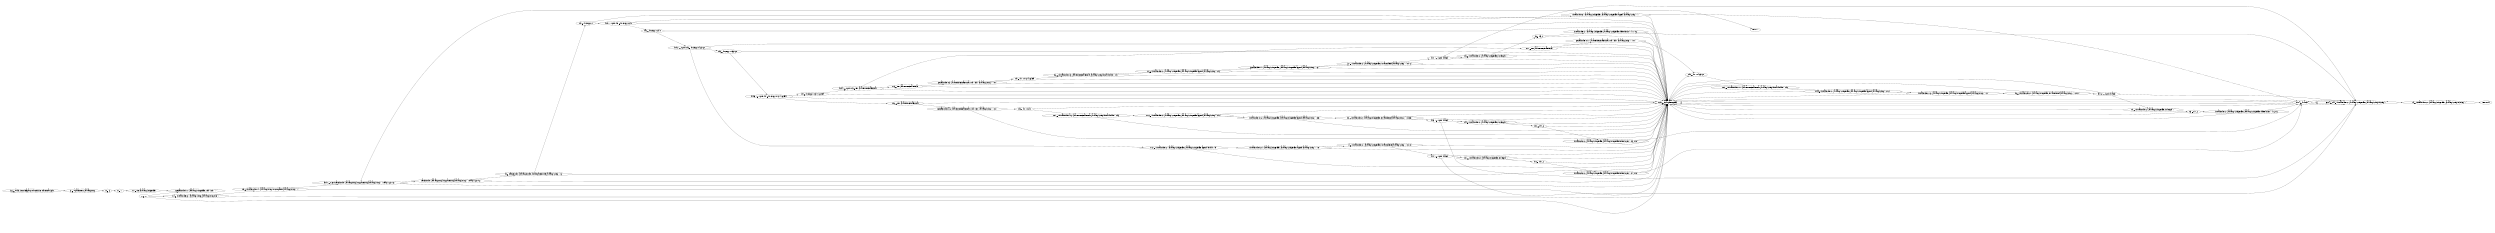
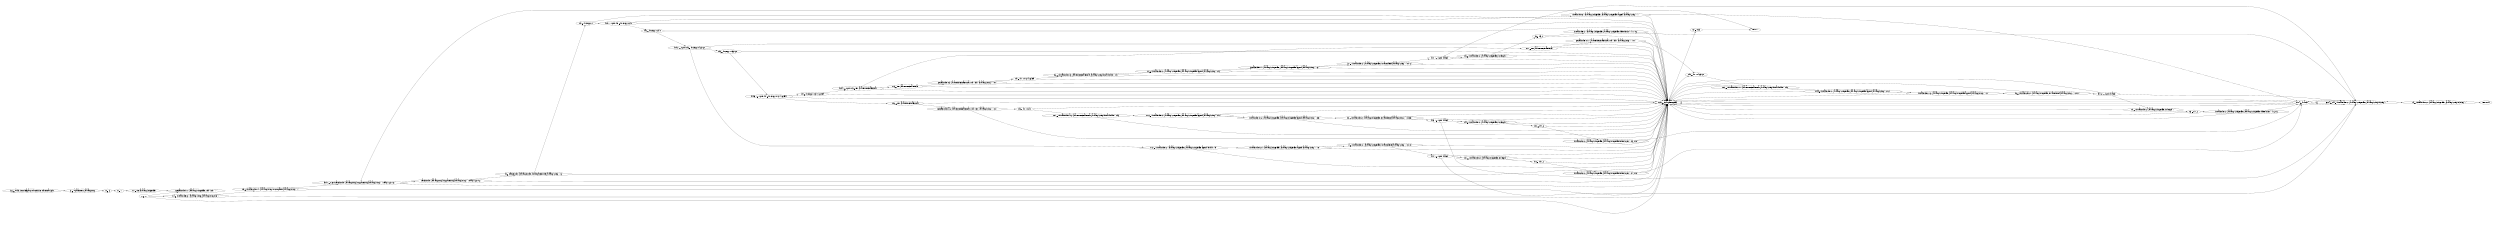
  digraph {
    rankdir=LR
    n1 [label="r36 := @this: com.megagao.production.ssm.util.FormatStyle"]
    n2 [label="r3 := @parameter0: java.lang.Long"]
    n3 [label="z0 = 3"]
    "r0 = \"\""
    "$r1 = new java.lang.StringBuffer"
    "specialinvoke $r1.<java.lang.StringBuffer: void <init>()>()"
    "r2 = $r1"
    "$r4 = virtualinvoke r3.<java.lang.String: java.lang.String trim()>()"
    "$r25 := @caughtexception"
    "$i0 = virtualinvoke $r4.<java.lang.String: int compareTo(java.lang.String)>(\"\")"
    "$d2 = d0 / 1048576.0"
+   "r27 = $r25"
    "if $i0 != 0 goto staticinvoke <java.lang.Long: long parseLong(java.lang.String)>(\"1099511627776\")"
    "return \"\""
    "staticinvoke <java.lang.Long: long parseLong(java.lang.String)>(\"1099511627776\")"
    "d0 = staticinvoke <java.lang.Double: double parseDouble(java.lang.String)>(r3)"
    "$b1 = d0 cmpg 0.0"
    "if $b1 > 0 goto $b2 = d0 cmpg 1024.0"
    "virtualinvoke r2.<java.lang.StringBuffer: java.lang.StringBuffer append(java.lang.String)>(\"\")"
    "$b2 = d0 cmpg 1024.0"
    "goto [?= (branch)]"
    "if $b2 >= 0 goto $b3 = d0 cmpg 1048576.0"
    "goto [?= $r9 = virtualinvoke r2.<java.lang.StringBuffer: java.lang.String toString()>()]"
    "$r9 = virtualinvoke r2.<java.lang.StringBuffer: java.lang.String toString()>()"
    "$r21 = virtualinvoke r2.<java.lang.StringBuffer: java.lang.StringBuffer append(double)>(d0)"
    "$b3 = d0 cmpg 1048576.0"
    "virtualinvoke $r21.<java.lang.StringBuffer: java.lang.StringBuffer append(java.lang.String)>(\" B\")"
    "if $b3 >= 0 goto $b4 = d0 cmpg 1.073741824E9"
    "i14 = virtualinvoke r2.<java.lang.StringBuffer: int lastIndexOf(java.lang.String)>(\".00 B\")"
    "if i14 <= 0 goto (branch)"
    "$i11 = virtualinvoke r2.<java.lang.StringBuffer: int length()>()"
    "$i12 = $i11 - 2"
    "virtualinvoke r2.<java.lang.StringBuffer: java.lang.StringBuffer delete(int,int)>(i14, $i12)"
    "$r16 = new java.text.DecimalFormat"
    "$b4 = d0 cmpg 1.073741824E9"
    "specialinvoke $r16.<java.text.DecimalFormat: void <init>(java.lang.String)>(\".00\")"
    "if $b4 >= 0 goto $r5 = new java.text.DecimalFormat"
    "$d3 = d0 / 1024.0"
    "$r17 = virtualinvoke $r16.<java.text.DecimalFormat: java.lang.String format(double)>($d3)"
    "$r18 = virtualinvoke r2.<java.lang.StringBuffer: java.lang.StringBuffer append(java.lang.String)>($r17)"
    "virtualinvoke $r18.<java.lang.StringBuffer: java.lang.StringBuffer append(java.lang.String)>(\" KB\")"
    "i15 = virtualinvoke r2.<java.lang.StringBuffer: int lastIndexOf(java.lang.String)>(\".00 KB\")"
    "if i15 <= 0 goto (branch)"
    "$i9 = virtualinvoke r2.<java.lang.StringBuffer: int length()>()"
    "$i10 = $i9 - 3"
    "virtualinvoke r2.<java.lang.StringBuffer: java.lang.StringBuffer delete(int,int)>(i15, $i10)"
    "$r11 = new java.text.DecimalFormat"
    "$r5 = new java.text.DecimalFormat"
    "specialinvoke $r11.<java.text.DecimalFormat: void <init>(java.lang.String)>(\".00\")"
    "specialinvoke $r5.<java.text.DecimalFormat: void <init>(java.lang.String)>(\".00\")"
    "$r12 = virtualinvoke $r11.<java.text.DecimalFormat: java.lang.String format(double)>($d2)"
    "$r13 = virtualinvoke r2.<java.lang.StringBuffer: java.lang.StringBuffer append(java.lang.String)>($r12)"
    "virtualinvoke $r13.<java.lang.StringBuffer: java.lang.StringBuffer append(java.lang.String)>(\" M\")"
    "i16 = virtualinvoke r2.<java.lang.StringBuffer: int lastIndexOf(java.lang.String)>(\".00 M\")"
    "if i16 <= 0 goto (branch)"
    "$i7 = virtualinvoke r2.<java.lang.StringBuffer: int length()>()"
    "$i8 = $i7 - 2"
    "virtualinvoke r2.<java.lang.StringBuffer: java.lang.StringBuffer delete(int,int)>(i16, $i8)"
    "$d1 = d0 / 1.073741824E9"
    "$r6 = virtualinvoke $r5.<java.text.DecimalFormat: java.lang.String format(double)>($d1)"
    "$r7 = virtualinvoke r2.<java.lang.StringBuffer: java.lang.StringBuffer append(java.lang.String)>($r6)"
    "virtualinvoke $r7.<java.lang.StringBuffer: java.lang.StringBuffer append(java.lang.String)>(\" G\")"
    "i17 = virtualinvoke r2.<java.lang.StringBuffer: int lastIndexOf(java.lang.String)>(\".00 G\")"
    "if i17 <= 0 goto (branch)"
    "$i5 = virtualinvoke r2.<java.lang.StringBuffer: int length()>()"
    "$i6 = $i5 - 2"
    "virtualinvoke r2.<java.lang.StringBuffer: java.lang.StringBuffer delete(int,int)>(i17, $i6)"
    "return $r9"
    n1 -> n2
    n2 -> n3
    n3 -> "r0 = \"\""
    "r0 = \"\"" -> "$r1 = new java.lang.StringBuffer"
    "$r1 = new java.lang.StringBuffer" -> "specialinvoke $r1.<java.lang.StringBuffer: void <init>()>()"
    "r2 = $r1" -> "specialinvoke $r1.<java.lang.StringBuffer: void <init>()>()"
    "r2 = $r1" -> "$r4 = virtualinvoke r3.<java.lang.String: java.lang.String trim()>()"
    "r2 = $r1" -> "$r25 := @caughtexception"
    "$r4 = virtualinvoke r3.<java.lang.String: java.lang.String trim()>()" -> "$r25 := @caughtexception"
    "$r4 = virtualinvoke r3.<java.lang.String: java.lang.String trim()>()" -> "$i0 = virtualinvoke $r4.<java.lang.String: int compareTo(java.lang.String)>(\"\")"
    "$r25 := @caughtexception" -> "$d2 = d0 / 1048576.0"
+   "$r25 := @caughtexception" -> "r27 = $r25"
    "$i0 = virtualinvoke $r4.<java.lang.String: int compareTo(java.lang.String)>(\"\")" -> "$r25 := @caughtexception"
    "$i0 = virtualinvoke $r4.<java.lang.String: int compareTo(java.lang.String)>(\"\")" -> "if $i0 != 0 goto staticinvoke <java.lang.Long: long parseLong(java.lang.String)>(\"1099511627776\")"
    "$d2 = d0 / 1048576.0" -> "$r12 = virtualinvoke $r11.<java.text.DecimalFormat: java.lang.String format(double)>($d2)"
+   "r27 = $r25" -> "return \"\""
    "if $i0 != 0 goto staticinvoke <java.lang.Long: long parseLong(java.lang.String)>(\"1099511627776\")" -> "$r25 := @caughtexception"
    "if $i0 != 0 goto staticinvoke <java.lang.Long: long parseLong(java.lang.String)>(\"1099511627776\")" -> "return \"\""
    "if $i0 != 0 goto staticinvoke <java.lang.Long: long parseLong(java.lang.String)>(\"1099511627776\")" -> "staticinvoke <java.lang.Long: long parseLong(java.lang.String)>(\"1099511627776\")"
    "staticinvoke <java.lang.Long: long parseLong(java.lang.String)>(\"1099511627776\")" -> "$r25 := @caughtexception"
    "staticinvoke <java.lang.Long: long parseLong(java.lang.String)>(\"1099511627776\")" -> "d0 = staticinvoke <java.lang.Double: double parseDouble(java.lang.String)>(r3)"
    "d0 = staticinvoke <java.lang.Double: double parseDouble(java.lang.String)>(r3)" -> "$r25 := @caughtexception"
    "d0 = staticinvoke <java.lang.Double: double parseDouble(java.lang.String)>(r3)" -> "$b1 = d0 cmpg 0.0"
    "$b1 = d0 cmpg 0.0" -> "$r25 := @caughtexception"
    "$b1 = d0 cmpg 0.0" -> "if $b1 > 0 goto $b2 = d0 cmpg 1024.0"
    "if $b1 > 0 goto $b2 = d0 cmpg 1024.0" -> "$r25 := @caughtexception"
    "if $b1 > 0 goto $b2 = d0 cmpg 1024.0" -> "virtualinvoke r2.<java.lang.StringBuffer: java.lang.StringBuffer append(java.lang.String)>(\"\")"
    "if $b1 > 0 goto $b2 = d0 cmpg 1024.0" -> "$b2 = d0 cmpg 1024.0"
    "virtualinvoke r2.<java.lang.StringBuffer: java.lang.StringBuffer append(java.lang.String)>(\"\")" -> "$r25 := @caughtexception"
    "virtualinvoke r2.<java.lang.StringBuffer: java.lang.StringBuffer append(java.lang.String)>(\"\")" -> "goto [?= (branch)]"
    "$b2 = d0 cmpg 1024.0" -> "$r25 := @caughtexception"
    "$b2 = d0 cmpg 1024.0" -> "if $b2 >= 0 goto $b3 = d0 cmpg 1048576.0"
    "goto [?= (branch)]" -> "$r25 := @caughtexception"
    "goto [?= (branch)]" -> "$r25 := @caughtexception"
    "goto [?= (branch)]" -> "$r25 := @caughtexception"
    "goto [?= (branch)]" -> "$r25 := @caughtexception"
    "goto [?= (branch)]" -> "goto [?= $r9 = virtualinvoke r2.<java.lang.StringBuffer: java.lang.String toString()>()]"
    "goto [?= (branch)]" -> "goto [?= $r9 = virtualinvoke r2.<java.lang.StringBuffer: java.lang.String toString()>()]"
    "goto [?= (branch)]" -> "goto [?= $r9 = virtualinvoke r2.<java.lang.StringBuffer: java.lang.String toString()>()]"
    "goto [?= (branch)]" -> "goto [?= $r9 = virtualinvoke r2.<java.lang.StringBuffer: java.lang.String toString()>()]"
    "if $b2 >= 0 goto $b3 = d0 cmpg 1048576.0" -> "$r25 := @caughtexception"
    "if $b2 >= 0 goto $b3 = d0 cmpg 1048576.0" -> "$r21 = virtualinvoke r2.<java.lang.StringBuffer: java.lang.StringBuffer append(double)>(d0)"
    "if $b2 >= 0 goto $b3 = d0 cmpg 1048576.0" -> "$b3 = d0 cmpg 1048576.0"
    "goto [?= $r9 = virtualinvoke r2.<java.lang.StringBuffer: java.lang.String toString()>()]" -> "$r9 = virtualinvoke r2.<java.lang.StringBuffer: java.lang.String toString()>()"
    "$r9 = virtualinvoke r2.<java.lang.StringBuffer: java.lang.String toString()>()" -> "return $r9"
    "$r21 = virtualinvoke r2.<java.lang.StringBuffer: java.lang.StringBuffer append(double)>(d0)" -> "$r25 := @caughtexception"
    "$r21 = virtualinvoke r2.<java.lang.StringBuffer: java.lang.StringBuffer append(double)>(d0)" -> "virtualinvoke $r21.<java.lang.StringBuffer: java.lang.StringBuffer append(java.lang.String)>(\" B\")"
    "$b3 = d0 cmpg 1048576.0" -> "$r25 := @caughtexception"
    "$b3 = d0 cmpg 1048576.0" -> "if $b3 >= 0 goto $b4 = d0 cmpg 1.073741824E9"
    "virtualinvoke $r21.<java.lang.StringBuffer: java.lang.StringBuffer append(java.lang.String)>(\" B\")" -> "$r25 := @caughtexception"
    "virtualinvoke $r21.<java.lang.StringBuffer: java.lang.StringBuffer append(java.lang.String)>(\" B\")" -> "i14 = virtualinvoke r2.<java.lang.StringBuffer: int lastIndexOf(java.lang.String)>(\".00 B\")"
    "if $b3 >= 0 goto $b4 = d0 cmpg 1.073741824E9" -> "$r25 := @caughtexception"
    "if $b3 >= 0 goto $b4 = d0 cmpg 1.073741824E9" -> "$r16 = new java.text.DecimalFormat"
    "if $b3 >= 0 goto $b4 = d0 cmpg 1.073741824E9" -> "$b4 = d0 cmpg 1.073741824E9"
    "i14 = virtualinvoke r2.<java.lang.StringBuffer: int lastIndexOf(java.lang.String)>(\".00 B\")" -> "$r25 := @caughtexception"
    "i14 = virtualinvoke r2.<java.lang.StringBuffer: int lastIndexOf(java.lang.String)>(\".00 B\")" -> "if i14 <= 0 goto (branch)"
    "if i14 <= 0 goto (branch)" -> "$r25 := @caughtexception"
    "if i14 <= 0 goto (branch)" -> "goto [?= $r9 = virtualinvoke r2.<java.lang.StringBuffer: java.lang.String toString()>()]"
    "if i14 <= 0 goto (branch)" -> "$i11 = virtualinvoke r2.<java.lang.StringBuffer: int length()>()"
    "$i11 = virtualinvoke r2.<java.lang.StringBuffer: int length()>()" -> "$r25 := @caughtexception"
    "$i11 = virtualinvoke r2.<java.lang.StringBuffer: int length()>()" -> "$i12 = $i11 - 2"
    "$i12 = $i11 - 2" -> "$r25 := @caughtexception"
    "$i12 = $i11 - 2" -> "virtualinvoke r2.<java.lang.StringBuffer: java.lang.StringBuffer delete(int,int)>(i14, $i12)"
    "virtualinvoke r2.<java.lang.StringBuffer: java.lang.StringBuffer delete(int,int)>(i14, $i12)" -> "$r25 := @caughtexception"
    "virtualinvoke r2.<java.lang.StringBuffer: java.lang.StringBuffer delete(int,int)>(i14, $i12)" -> "goto [?= (branch)]"
    "$r16 = new java.text.DecimalFormat" -> "$r25 := @caughtexception"
    "$r16 = new java.text.DecimalFormat" -> "specialinvoke $r16.<java.text.DecimalFormat: void <init>(java.lang.String)>(\".00\")"
    "$b4 = d0 cmpg 1.073741824E9" -> "$r25 := @caughtexception"
    "$b4 = d0 cmpg 1.073741824E9" -> "if $b4 >= 0 goto $r5 = new java.text.DecimalFormat"
    "specialinvoke $r16.<java.text.DecimalFormat: void <init>(java.lang.String)>(\".00\")" -> "$r25 := @caughtexception"
    "specialinvoke $r16.<java.text.DecimalFormat: void <init>(java.lang.String)>(\".00\")" -> "$d3 = d0 / 1024.0"
    "if $b4 >= 0 goto $r5 = new java.text.DecimalFormat" -> "$r25 := @caughtexception"
    "if $b4 >= 0 goto $r5 = new java.text.DecimalFormat" -> "$r11 = new java.text.DecimalFormat"
    "if $b4 >= 0 goto $r5 = new java.text.DecimalFormat" -> "$r5 = new java.text.DecimalFormat"
    "$d3 = d0 / 1024.0" -> "$r25 := @caughtexception"
    "$d3 = d0 / 1024.0" -> "$r17 = virtualinvoke $r16.<java.text.DecimalFormat: java.lang.String format(double)>($d3)"
    "$r17 = virtualinvoke $r16.<java.text.DecimalFormat: java.lang.String format(double)>($d3)" -> "$r25 := @caughtexception"
    "$r17 = virtualinvoke $r16.<java.text.DecimalFormat: java.lang.String format(double)>($d3)" -> "$r18 = virtualinvoke r2.<java.lang.StringBuffer: java.lang.StringBuffer append(java.lang.String)>($r17)"
    "$r18 = virtualinvoke r2.<java.lang.StringBuffer: java.lang.StringBuffer append(java.lang.String)>($r17)" -> "$r25 := @caughtexception"
    "$r18 = virtualinvoke r2.<java.lang.StringBuffer: java.lang.StringBuffer append(java.lang.String)>($r17)" -> "virtualinvoke $r18.<java.lang.StringBuffer: java.lang.StringBuffer append(java.lang.String)>(\" KB\")"
    "virtualinvoke $r18.<java.lang.StringBuffer: java.lang.StringBuffer append(java.lang.String)>(\" KB\")" -> "$r25 := @caughtexception"
    "virtualinvoke $r18.<java.lang.StringBuffer: java.lang.StringBuffer append(java.lang.String)>(\" KB\")" -> "i15 = virtualinvoke r2.<java.lang.StringBuffer: int lastIndexOf(java.lang.String)>(\".00 KB\")"
    "i15 = virtualinvoke r2.<java.lang.StringBuffer: int lastIndexOf(java.lang.String)>(\".00 KB\")" -> "$r25 := @caughtexception"
    "i15 = virtualinvoke r2.<java.lang.StringBuffer: int lastIndexOf(java.lang.String)>(\".00 KB\")" -> "if i15 <= 0 goto (branch)"
    "if i15 <= 0 goto (branch)" -> "$r25 := @caughtexception"
    "if i15 <= 0 goto (branch)" -> "goto [?= $r9 = virtualinvoke r2.<java.lang.StringBuffer: java.lang.String toString()>()]"
    "if i15 <= 0 goto (branch)" -> "$i9 = virtualinvoke r2.<java.lang.StringBuffer: int length()>()"
    "$i9 = virtualinvoke r2.<java.lang.StringBuffer: int length()>()" -> "$r25 := @caughtexception"
    "$i9 = virtualinvoke r2.<java.lang.StringBuffer: int length()>()" -> "$i10 = $i9 - 3"
    "$i10 = $i9 - 3" -> "$r25 := @caughtexception"
    "$i10 = $i9 - 3" -> "virtualinvoke r2.<java.lang.StringBuffer: java.lang.StringBuffer delete(int,int)>(i15, $i10)"
    "virtualinvoke r2.<java.lang.StringBuffer: java.lang.StringBuffer delete(int,int)>(i15, $i10)" -> "$r25 := @caughtexception"
    "virtualinvoke r2.<java.lang.StringBuffer: java.lang.StringBuffer delete(int,int)>(i15, $i10)" -> "goto [?= (branch)]"
    "$r11 = new java.text.DecimalFormat" -> "$r25 := @caughtexception"
    "$r11 = new java.text.DecimalFormat" -> "specialinvoke $r11.<java.text.DecimalFormat: void <init>(java.lang.String)>(\".00\")"
    "$r5 = new java.text.DecimalFormat" -> "$r25 := @caughtexception"
    "$r5 = new java.text.DecimalFormat" -> "specialinvoke $r5.<java.text.DecimalFormat: void <init>(java.lang.String)>(\".00\")"
    "specialinvoke $r11.<java.text.DecimalFormat: void <init>(java.lang.String)>(\".00\")" -> "$r25 := @caughtexception"
    "specialinvoke $r11.<java.text.DecimalFormat: void <init>(java.lang.String)>(\".00\")" -> "$d2 = d0 / 1048576.0"
    "specialinvoke $r5.<java.text.DecimalFormat: void <init>(java.lang.String)>(\".00\")" -> "$r25 := @caughtexception"
    "specialinvoke $r5.<java.text.DecimalFormat: void <init>(java.lang.String)>(\".00\")" -> "$d1 = d0 / 1.073741824E9"
    "$r12 = virtualinvoke $r11.<java.text.DecimalFormat: java.lang.String format(double)>($d2)" -> "$r25 := @caughtexception"
    "$r12 = virtualinvoke $r11.<java.text.DecimalFormat: java.lang.String format(double)>($d2)" -> "$r13 = virtualinvoke r2.<java.lang.StringBuffer: java.lang.StringBuffer append(java.lang.String)>($r12)"
    "$r13 = virtualinvoke r2.<java.lang.StringBuffer: java.lang.StringBuffer append(java.lang.String)>($r12)" -> "$r25 := @caughtexception"
    "$r13 = virtualinvoke r2.<java.lang.StringBuffer: java.lang.StringBuffer append(java.lang.String)>($r12)" -> "virtualinvoke $r13.<java.lang.StringBuffer: java.lang.StringBuffer append(java.lang.String)>(\" M\")"
    "virtualinvoke $r13.<java.lang.StringBuffer: java.lang.StringBuffer append(java.lang.String)>(\" M\")" -> "$r25 := @caughtexception"
    "virtualinvoke $r13.<java.lang.StringBuffer: java.lang.StringBuffer append(java.lang.String)>(\" M\")" -> "i16 = virtualinvoke r2.<java.lang.StringBuffer: int lastIndexOf(java.lang.String)>(\".00 M\")"
    "i16 = virtualinvoke r2.<java.lang.StringBuffer: int lastIndexOf(java.lang.String)>(\".00 M\")" -> "$r25 := @caughtexception"
    "i16 = virtualinvoke r2.<java.lang.StringBuffer: int lastIndexOf(java.lang.String)>(\".00 M\")" -> "if i16 <= 0 goto (branch)"
    "if i16 <= 0 goto (branch)" -> "$r25 := @caughtexception"
    "if i16 <= 0 goto (branch)" -> "goto [?= $r9 = virtualinvoke r2.<java.lang.StringBuffer: java.lang.String toString()>()]"
    "if i16 <= 0 goto (branch)" -> "$i7 = virtualinvoke r2.<java.lang.StringBuffer: int length()>()"
    "$i7 = virtualinvoke r2.<java.lang.StringBuffer: int length()>()" -> "$r25 := @caughtexception"
    "$i7 = virtualinvoke r2.<java.lang.StringBuffer: int length()>()" -> "$i8 = $i7 - 2"
    "$i8 = $i7 - 2" -> "$r25 := @caughtexception"
    "$i8 = $i7 - 2" -> "virtualinvoke r2.<java.lang.StringBuffer: java.lang.StringBuffer delete(int,int)>(i16, $i8)"
    "virtualinvoke r2.<java.lang.StringBuffer: java.lang.StringBuffer delete(int,int)>(i16, $i8)" -> "$r25 := @caughtexception"
    "virtualinvoke r2.<java.lang.StringBuffer: java.lang.StringBuffer delete(int,int)>(i16, $i8)" -> "goto [?= (branch)]"
    "$d1 = d0 / 1.073741824E9" -> "$r25 := @caughtexception"
    "$d1 = d0 / 1.073741824E9" -> "$r6 = virtualinvoke $r5.<java.text.DecimalFormat: java.lang.String format(double)>($d1)"
    "$r6 = virtualinvoke $r5.<java.text.DecimalFormat: java.lang.String format(double)>($d1)" -> "$r25 := @caughtexception"
    "$r6 = virtualinvoke $r5.<java.text.DecimalFormat: java.lang.String format(double)>($d1)" -> "$r7 = virtualinvoke r2.<java.lang.StringBuffer: java.lang.StringBuffer append(java.lang.String)>($r6)"
    "$r7 = virtualinvoke r2.<java.lang.StringBuffer: java.lang.StringBuffer append(java.lang.String)>($r6)" -> "$r25 := @caughtexception"
    "$r7 = virtualinvoke r2.<java.lang.StringBuffer: java.lang.StringBuffer append(java.lang.String)>($r6)" -> "virtualinvoke $r7.<java.lang.StringBuffer: java.lang.StringBuffer append(java.lang.String)>(\" G\")"
    "virtualinvoke $r7.<java.lang.StringBuffer: java.lang.StringBuffer append(java.lang.String)>(\" G\")" -> "$r25 := @caughtexception"
    "virtualinvoke $r7.<java.lang.StringBuffer: java.lang.StringBuffer append(java.lang.String)>(\" G\")" -> "i17 = virtualinvoke r2.<java.lang.StringBuffer: int lastIndexOf(java.lang.String)>(\".00 G\")"
    "i17 = virtualinvoke r2.<java.lang.StringBuffer: int lastIndexOf(java.lang.String)>(\".00 G\")" -> "$r25 := @caughtexception"
    "i17 = virtualinvoke r2.<java.lang.StringBuffer: int lastIndexOf(java.lang.String)>(\".00 G\")" -> "if i17 <= 0 goto (branch)"
    "if i17 <= 0 goto (branch)" -> "$r25 := @caughtexception"
    "if i17 <= 0 goto (branch)" -> "goto [?= $r9 = virtualinvoke r2.<java.lang.StringBuffer: java.lang.String toString()>()]"
    "if i17 <= 0 goto (branch)" -> "$i5 = virtualinvoke r2.<java.lang.StringBuffer: int length()>()"
    "$i5 = virtualinvoke r2.<java.lang.StringBuffer: int length()>()" -> "$r25 := @caughtexception"
    "$i5 = virtualinvoke r2.<java.lang.StringBuffer: int length()>()" -> "$i6 = $i5 - 2"
    "$i6 = $i5 - 2" -> "$r25 := @caughtexception"
    "$i6 = $i5 - 2" -> "virtualinvoke r2.<java.lang.StringBuffer: java.lang.StringBuffer delete(int,int)>(i17, $i6)"
    "virtualinvoke r2.<java.lang.StringBuffer: java.lang.StringBuffer delete(int,int)>(i17, $i6)" -> "$r25 := @caughtexception"
    "virtualinvoke r2.<java.lang.StringBuffer: java.lang.StringBuffer delete(int,int)>(i17, $i6)" -> "goto [?= $r9 = virtualinvoke r2.<java.lang.StringBuffer: java.lang.String toString()>()]"
  }
